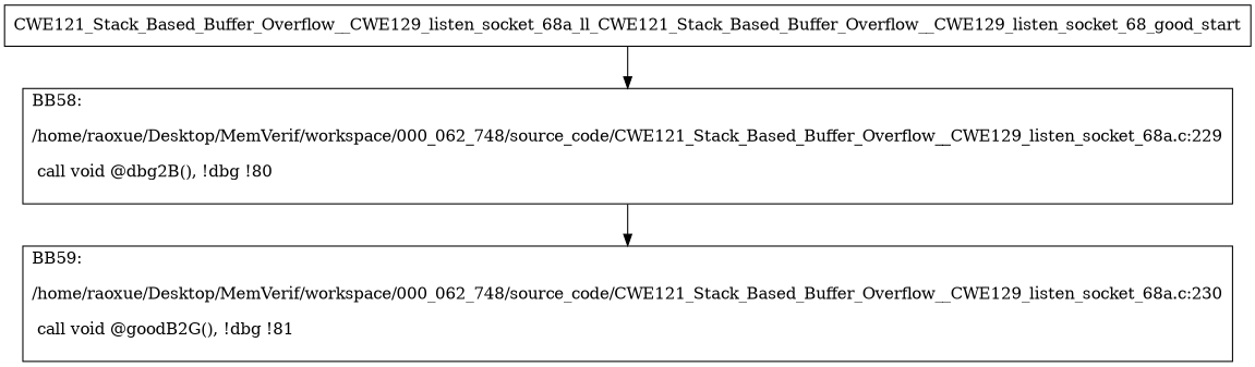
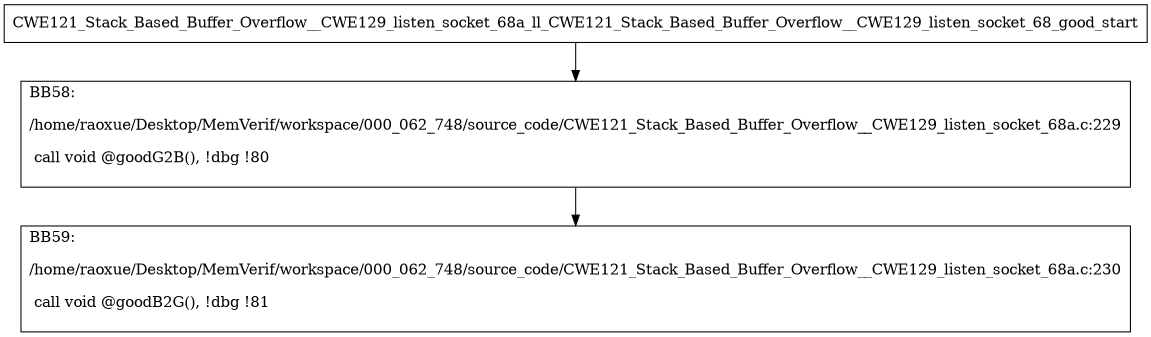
  digraph {
    node [shape=record]
    n1 [label="{CWE121_Stack_Based_Buffer_Overflow__CWE129_listen_socket_68a_ll_CWE121_Stack_Based_Buffer_Overflow__CWE129_listen_socket_68_good_start}"]
-   n2 [label="{BB58:\l\l/home/raoxue/Desktop/MemVerif/workspace/000_062_748/source_code/CWE121_Stack_Based_Buffer_Overflow__CWE129_listen_socket_68a.c:229\l\n  call void @dbg2B(), !dbg !80\l\n}"]
+   n2 [label="{BB58:\l\l/home/raoxue/Desktop/MemVerif/workspace/000_062_748/source_code/CWE121_Stack_Based_Buffer_Overflow__CWE129_listen_socket_68a.c:229\l\n  call void @goodG2B(), !dbg !80\l\n}"]
    n3 [label="{BB59:\l\l/home/raoxue/Desktop/MemVerif/workspace/000_062_748/source_code/CWE121_Stack_Based_Buffer_Overflow__CWE129_listen_socket_68a.c:230\l\n  call void @goodB2G(), !dbg !81\l\n}"]
    n1 -> n2
    n2 -> n3
  }
